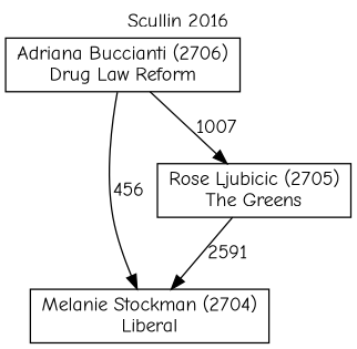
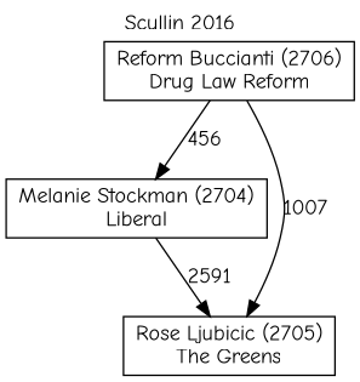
  digraph {
    fontname="Comic Neue"
    label="Scullin 2016"
    labelloc=t
    mclimit=10
    node [fontname="Comic Neue" shape=box]
    edge [fontname="Comic Neue"]
    n1 [label="Melanie Stockman (2704)\nLiberal"]
    n2 [label="Rose Ljubicic (2705)\nThe Greens"]
-   n3 [label="Adriana Buccianti (2706)\nDrug Law Reform"]
-   n2 -> n1 [label=2591]
+   n3 [label="Reform Buccianti (2706)\nDrug Law Reform"]
+   n1 -> n2 [label=2591]
    n3 -> n1 [label=456]
    n3 -> n2 [label=1007]
  }
